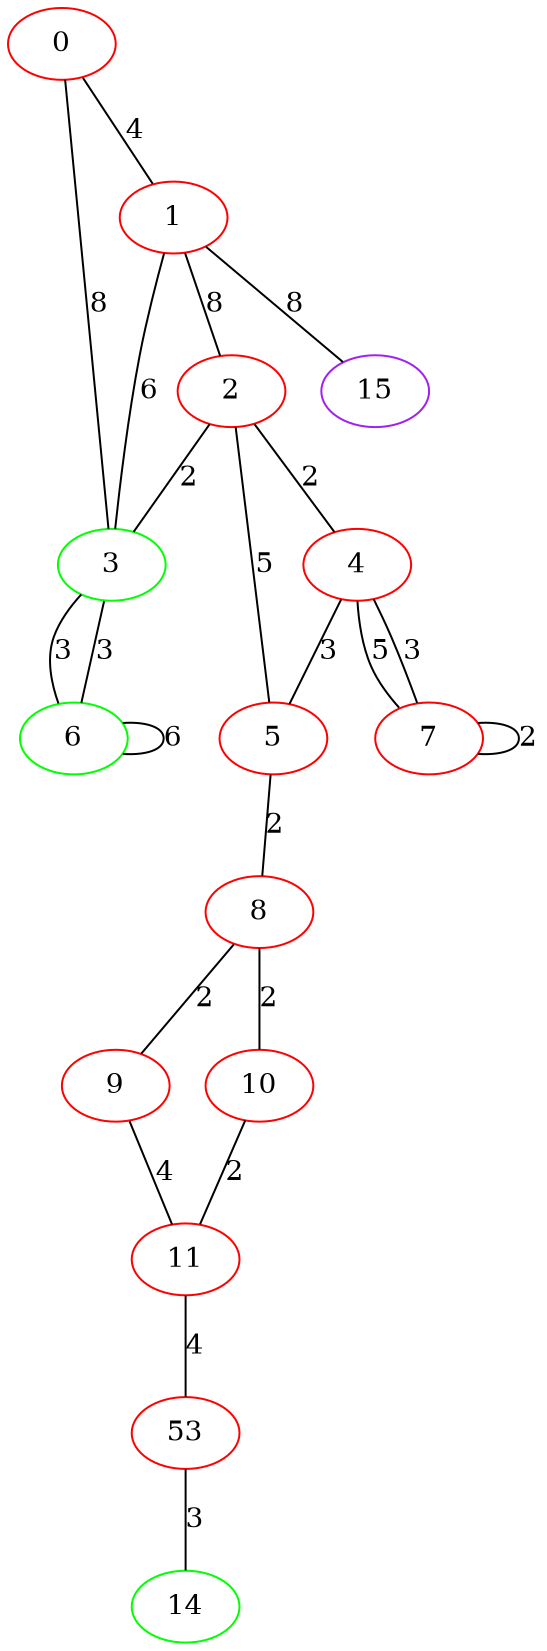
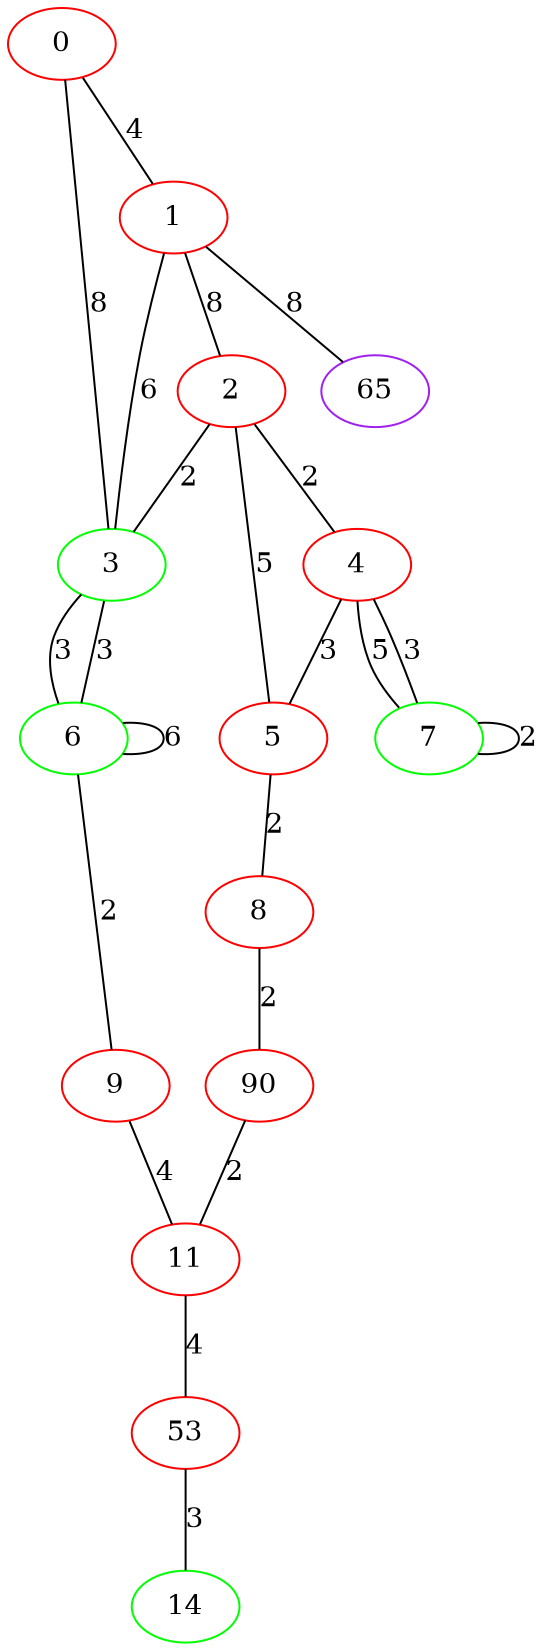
  graph {
    node [color=red weight=1]
    0
    1
    3 [color=green]
-   15 [color=purple weight=4]
+   15 [color=purple weight=4 label=65]
    2
    4
    5
    6 [color=green weight=2]
-   7 [weight=2]
+   7 [color=green weight=2]
    8
    9
-   10
+   10 [label=90]
    11
    n14 [label=53]
    14 [color=green]
    0 -- 1 [label=4]
    0 -- 3 [label=8]
    1 -- 3 [label=6]
    1 -- 15 [label=8]
    1 -- 2 [label=8]
    3 -- 6 [label=3]
    3 -- 6 [label=3]
    2 -- 3 [label=2]
    2 -- 4 [label=2]
    2 -- 5 [label=5]
    4 -- 5 [label=3]
    4 -- 7 [label=5]
    4 -- 7 [label=3]
    5 -- 8 [label=2]
    6 -- 6 [label=6]
    7 -- 7 [label=2]
-   8 -- 9 [label=2]
+   6 -- 9 [label=2]
    8 -- 10 [label=2]
    9 -- 11 [label=4]
    10 -- 11 [label=2]
    11 -- n14 [label=4]
    n14 -- 14 [label=3]
  }
